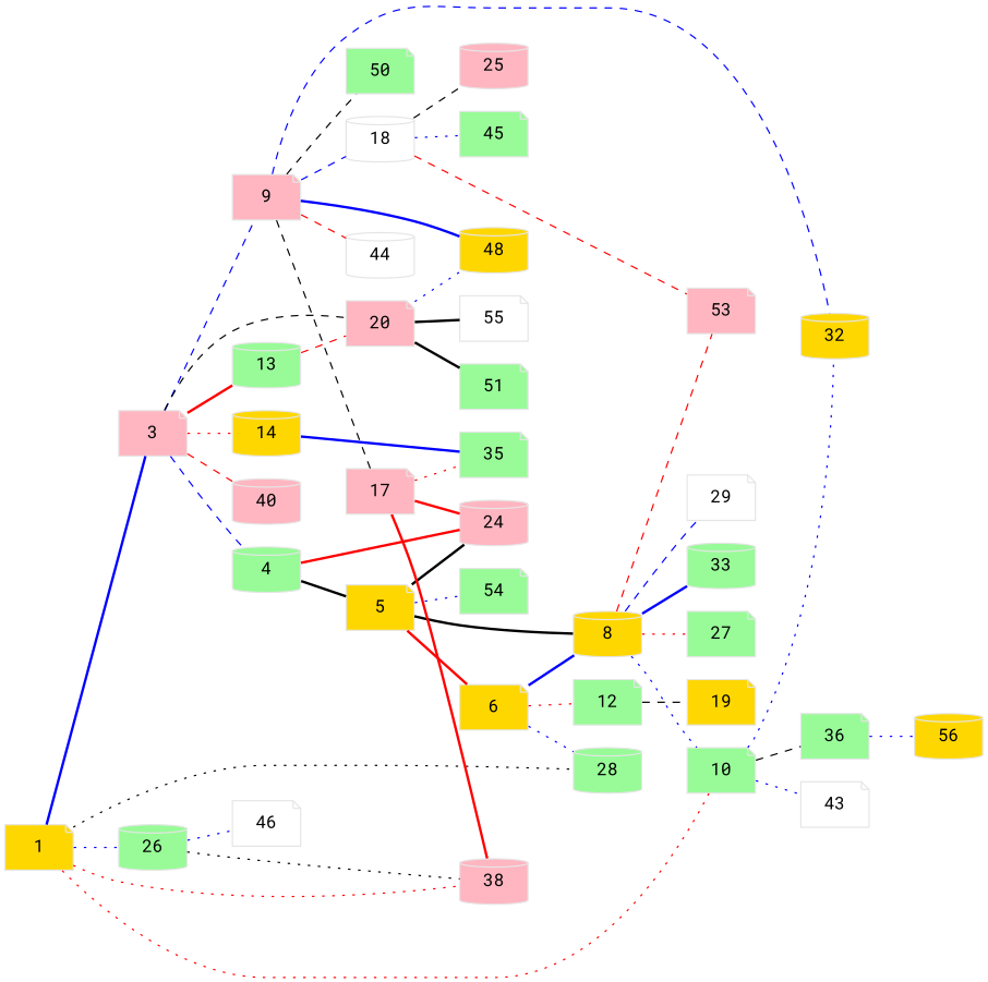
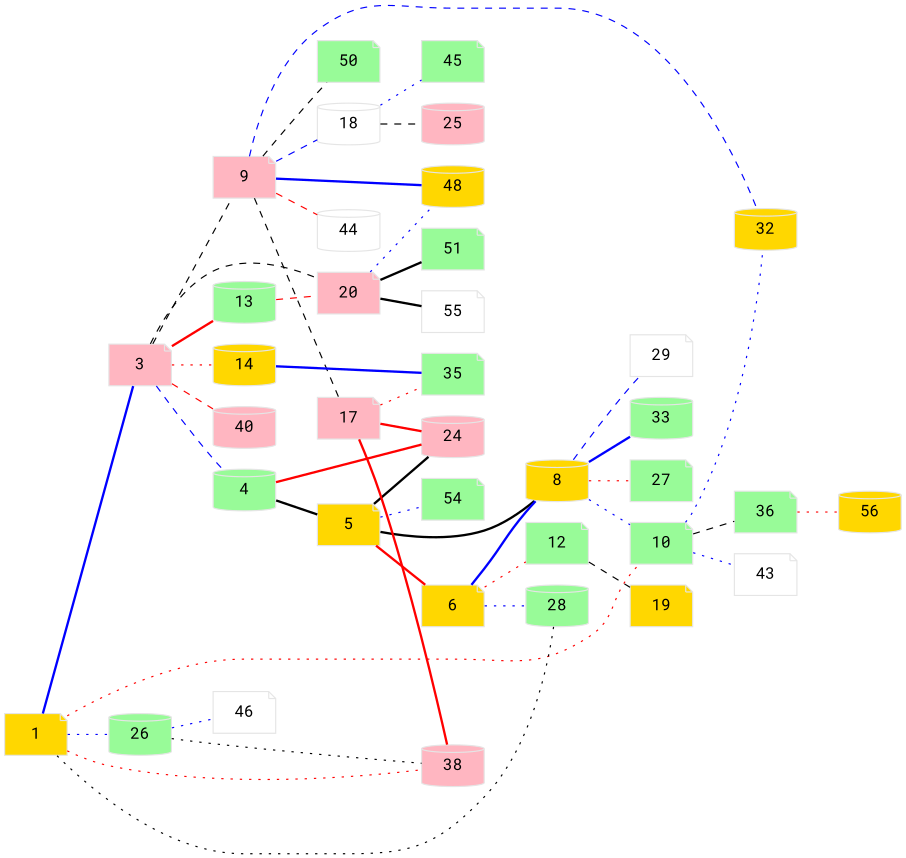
  graph {
    fontname="Roboto Mono"
    rankdir=LR
    node [color=gray90 fillcolor=palegreen fontname="Roboto Mono" shape=note style=filled]
    edge [color=blue fontname="Roboto Mono" style=dotted]
    1 [fillcolor=gold super="+2"]
    3 [fillcolor=lightpink super="+7"]
    10 [super="+34"]
    26 [shape=cylinder super="+52"]
    28 [shape=cylinder super="+49"]
    38 [fillcolor=lightpink shape=cylinder super="+60"]
    4 [shape=cylinder]
    9 [fillcolor=lightpink super="+15"]
    13 [shape=cylinder super="+23"]
    14 [fillcolor=gold shape=cylinder super="+16"]
    20 [fillcolor=lightpink super="+42"]
    40 [fillcolor=lightpink shape=cylinder]
    32 [fillcolor=gold shape=cylinder super="+41"]
    36 [super="+59"]
    43 [fillcolor=white]
    46 [fillcolor=white]
    5 [fillcolor=gold super="+21"]
    24 [fillcolor=lightpink shape=cylinder super="+39"]
    17 [fillcolor=lightpink]
    18 [fillcolor=white shape=cylinder super="+37"]
    44 [fillcolor=white shape=cylinder]
    48 [fillcolor=gold shape=cylinder]
    50
    35 [super="+47"]
    51
    55 [fillcolor=white]
    6 [fillcolor=gold super="+11"]
    8 [fillcolor=gold shape=cylinder super="+22"]
    54
    12
    27
    29 [fillcolor=white]
    33 [shape=cylinder super="+58"]
-   53 [fillcolor=lightpink super="+57"]
    19 [fillcolor=gold super="+31"]
    25 [fillcolor=lightpink shape=cylinder super="+30"]
    45
    56 [fillcolor=gold shape=cylinder]
    1 -- 3 [style=bold]
    1 -- 10 [color=red]
    1 -- 26
    1 -- 28 [color=black]
    1 -- 38 [color=red]
    3 -- 4 [style=dashed]
-   3 -- 9 [style=dashed]
+   3 -- 9 [color=black style=dashed]
    3 -- 13 [color=red style=bold]
    3 -- 14 [color=red]
    3 -- 20 [color=black style=dashed]
    3 -- 40 [color=red style=dashed]
    10 -- 32
    10 -- 36 [color=black style=dashed]
    10 -- 43
    26 -- 38 [color=black]
    26 -- 46
    4 -- 5 [color=black style=bold]
    4 -- 24 [color=red style=bold]
    9 -- 32 [style=dashed]
    9 -- 17 [color=black style=dashed]
    9 -- 18 [style=dashed]
    9 -- 44 [color=red style=dashed]
    9 -- 48 [style=bold]
    9 -- 50 [color=black style=dashed]
    13 -- 20 [color=red style=dashed]
    14 -- 35 [style=bold]
    20 -- 48
    20 -- 51 [color=black style=bold]
    20 -- 55 [color=black style=bold]
-   36 -- 56 [weight=2]
+   36 -- 56 [color=red weight=2]
    5 -- 24 [color=black style=bold]
    5 -- 6 [color=red style=bold]
    5 -- 8 [color=black style=bold]
    5 -- 54
    17 -- 38 [color=red style=bold]
    17 -- 24 [color=red style=bold]
    17 -- 35 [color=red]
-   18 -- 53 [color=red style=dashed]
    18 -- 25 [color=black style=dashed]
    18 -- 45
    6 -- 28
    6 -- 8 [style=bold]
    6 -- 12 [color=red]
    8 -- 10
    8 -- 27 [color=red]
    8 -- 29 [style=dashed]
    8 -- 33 [style=bold]
-   8 -- 53 [color=red style=dashed]
    12 -- 19 [color=black style=dashed]
  }
